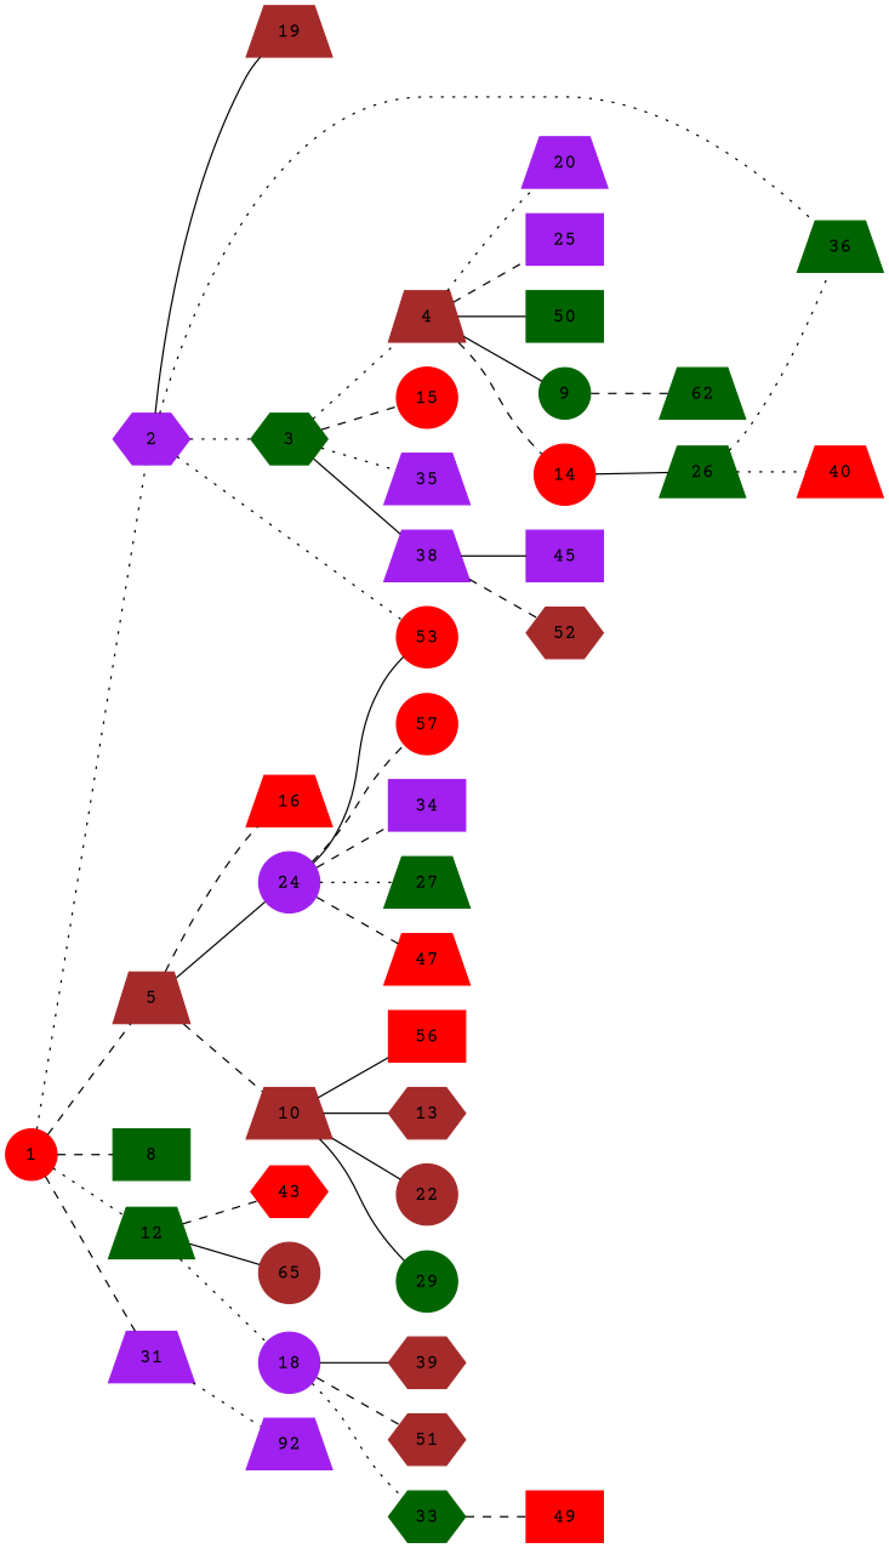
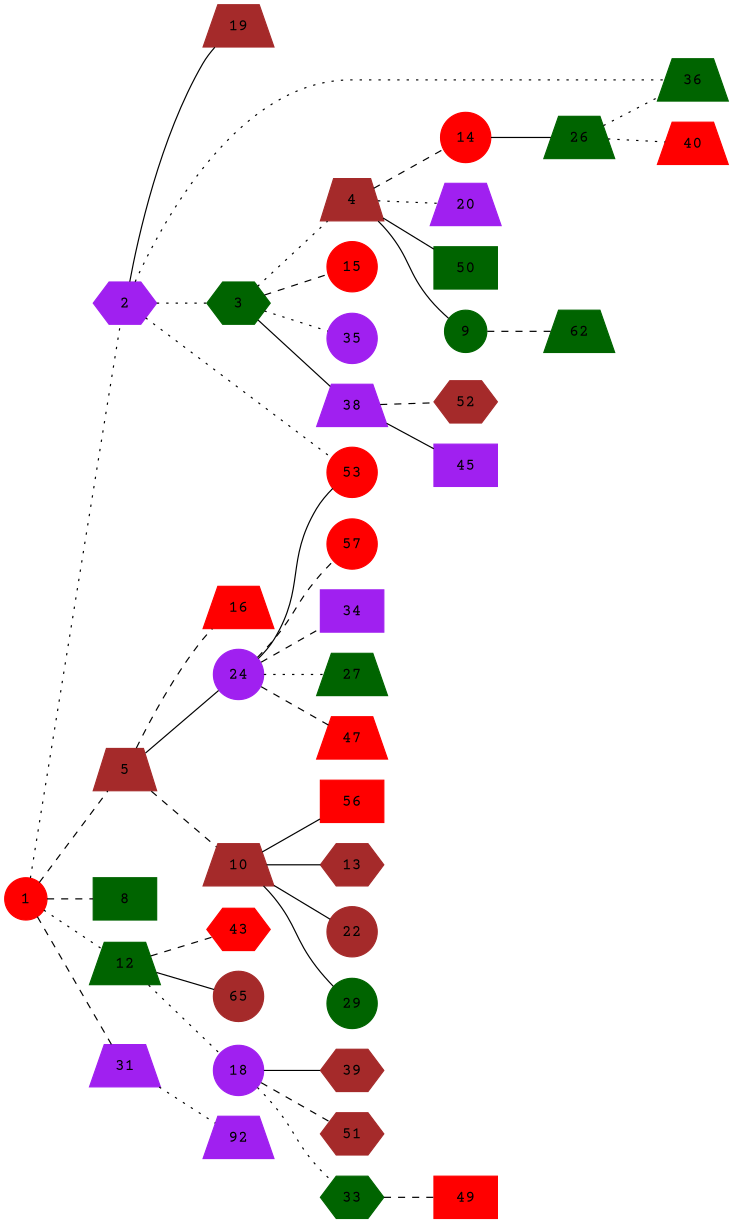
  graph {
    fontname="Courier Prime"
    rankdir=LR
    node [color=red fontname="Courier Prime" shape=trapezium style=filled]
    edge [fontname="Courier Prime" style=dashed]
    1 [shape=circle super="+30"]
    2 [color=purple shape=hexagon super="+21"]
    5 [color=brown super="+6"]
    8 [color=darkgreen shape=box super="+48"]
    12 [color=darkgreen super="+58"]
    31 [color=purple super="+59"]
    3 [color=darkgreen shape=hexagon super="+17"]
    19 [color=brown]
    36 [color=darkgreen]
    53 [shape=circle super="+63"]
    10 [color=brown super="+46"]
    16 [super="+55"]
    24 [color=purple shape=circle super="+28"]
    18 [color=purple shape=circle super="+23"]
    43 [shape=hexagon super="+64"]
    65 [color=brown shape=circle]
    n17 [color=purple label=92 super="+61"]
    4 [color=brown super="+7"]
    15 [shape=circle]
-   35 [color=purple]
+   35 [color=purple shape=circle]
    38 [color=purple super="+44"]
    34 [color=purple shape=box super="+60"]
    9 [color=darkgreen shape=circle super="+11"]
    14 [shape=circle]
    20 [color=purple super="+41"]
-   25 [color=purple shape=box]
    50 [color=darkgreen shape=box]
    45 [color=purple shape=box]
    52 [color=brown shape=hexagon]
    62 [color=darkgreen]
    26 [color=darkgreen super="+37"]
    13 [color=brown shape=hexagon]
    22 [color=brown shape=circle]
    29 [color=darkgreen shape=circle]
    56 [shape=box]
    27 [color=darkgreen super="+32"]
    47
    57 [shape=circle]
    33 [color=darkgreen shape=hexagon super="+54"]
    39 [color=brown shape=hexagon]
    51 [color=brown shape=hexagon]
    40
    49 [shape=box]
    1 -- 2 [style=dotted]
    1 -- 5
    1 -- 8
    1 -- 12 [style=dotted]
    1 -- 31
    2 -- 3 [style=dotted]
    2 -- 19 [style=solid]
    2 -- 36 [style=dotted]
    2 -- 53 [style=dotted]
    5 -- 10
    5 -- 16
    5 -- 24 [style=solid]
    12 -- 18 [style=dotted]
    12 -- 43
    12 -- 65 [style=solid]
    31 -- n17 [style=dotted]
    3 -- 4 [style=dotted]
    3 -- 15
    3 -- 35 [style=dotted]
    3 -- 38 [style=solid]
    10 -- 13 [style=solid]
    10 -- 22 [style=solid]
    10 -- 29 [style=solid]
    10 -- 56 [style=solid]
    24 -- 53 [style=solid]
    24 -- 34
    24 -- 27 [style=dotted]
    24 -- 47
    24 -- 57
    18 -- 33 [style=dotted]
    18 -- 39 [style=solid]
    18 -- 51
    4 -- 9 [style=solid]
    4 -- 14
    4 -- 20 [style=dotted]
-   4 -- 25
    4 -- 50 [style=solid]
    38 -- 45 [style=solid]
    38 -- 52
    9 -- 62
    14 -- 26 [style=solid]
    26 -- 36 [style=dotted]
    26 -- 40 [style=dotted]
    33 -- 49
  }
